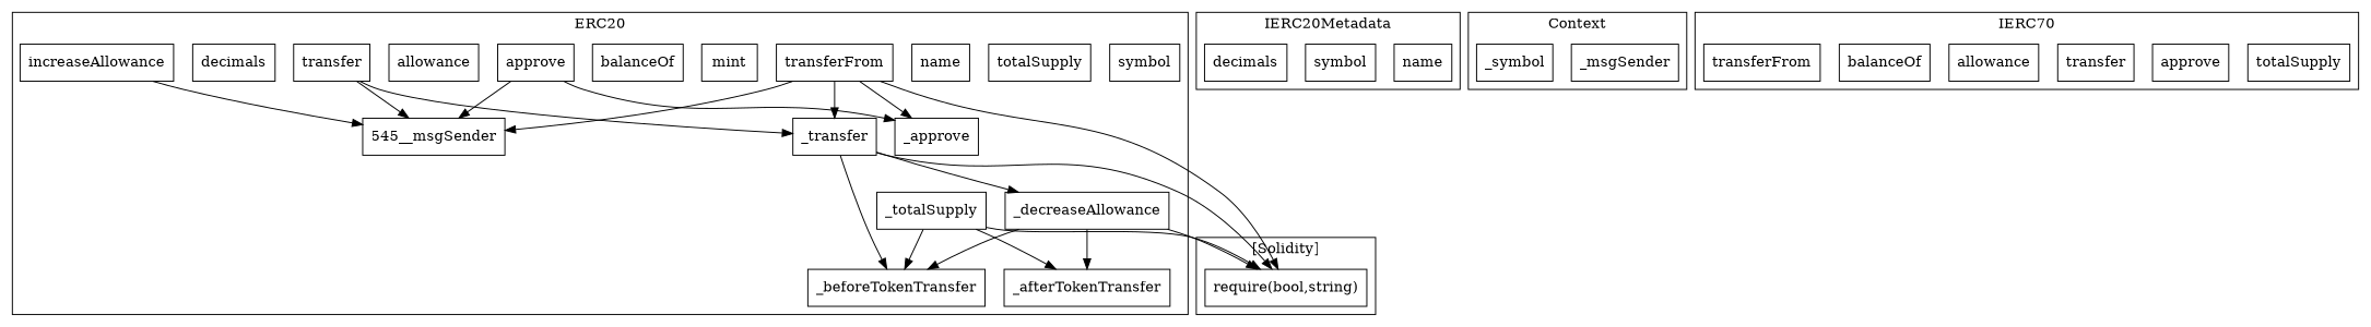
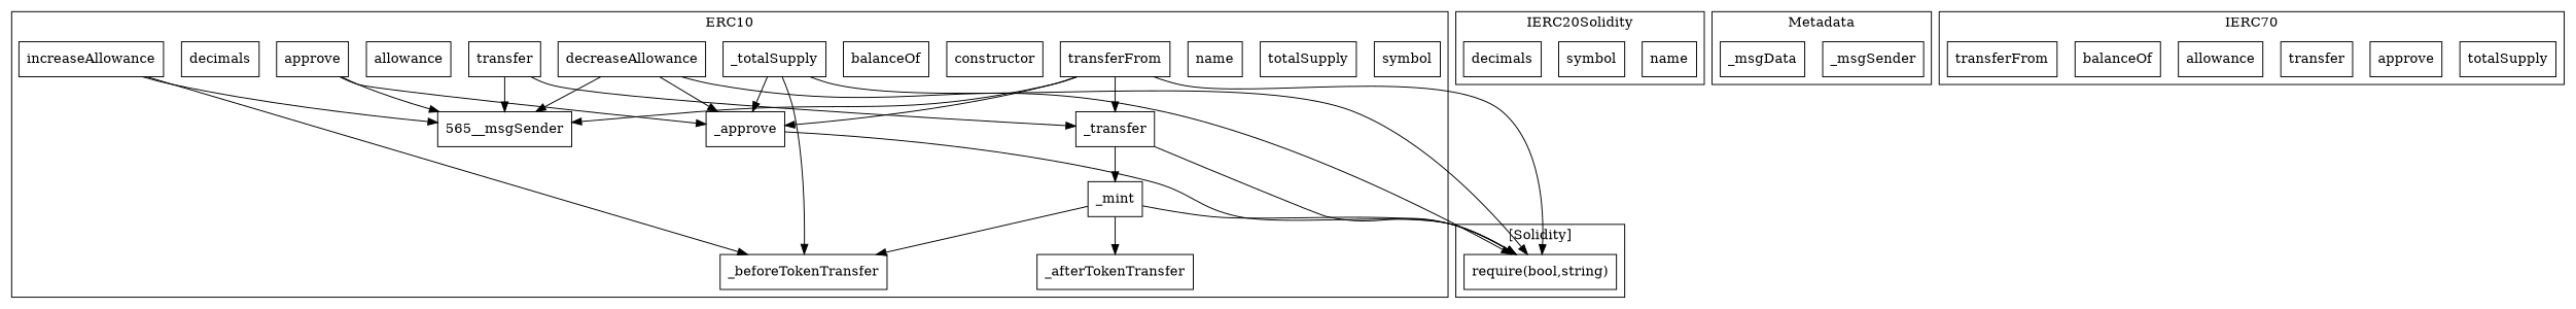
  strict digraph {
    rankdir=TB
    node [shape=box]
    n1 [label=_afterTokenTransfer]
    n2 [label=symbol]
    n3 [label=totalSupply]
    n4 [label=name]
    n5 [label=approve]
    n6 [label=_approve]
-   "545__msgSender"
-   n8 [label=mint]
+   "545__msgSender" [label="565__msgSender"]
+   n8 [label=constructor]
    n9 [label=balanceOf]
-   n11 [label=_decreaseAllowance]
+   n10 [label=decreaseAllowance]
+   n11 [label=_mint]
    n12 [label=_beforeTokenTransfer]
    n13 [label=_transfer]
    n14 [label=_totalSupply]
    n15 [label=transfer]
    n16 [label=allowance]
    n17 [label=transferFrom]
    n18 [label=decimals]
    n19 [label=increaseAllowance]
    n20 [label=name]
    n21 [label=symbol]
    n22 [label=decimals]
    n23 [label=_msgSender]
-   n24 [label=_symbol]
+   n24 [label=_msgData]
    n25 [label=totalSupply]
    n26 [label=approve]
    n27 [label=transfer]
    n28 [label=allowance]
    n29 [label=balanceOf]
    n30 [label=transferFrom]
    "require(bool,string)"
    subgraph cluster_1 {
-     label=ERC20
+     label=ERC10
      n1
      n2
      n3
      n4
      n5
      n6
      "545__msgSender"
      n8
      n9
+     n10
      n11
      n12
      n13
      n14
      n15
      n16
      n17
      n18
      n19
    }
    subgraph cluster_2 {
-     label=IERC20Metadata
+     label=IERC20Solidity
      n20
      n21
      n22
    }
    subgraph cluster_3 {
-     label=Context
+     label=Metadata
      n23
      n24
    }
    subgraph cluster_4 {
      label=IERC70
      n25
      n26
      n27
      n28
      n29
      n30
    }
    subgraph cluster_5 {
      label="[Solidity]"
      "require(bool,string)"
    }
    n5 -> n6
    n5 -> "545__msgSender"
+   n6 -> "require(bool,string)"
+   n10 -> n6
+   n10 -> "545__msgSender"
+   n10 -> "require(bool,string)"
    n11 -> n1
    n11 -> n12
    n11 -> "require(bool,string)"
    n13 -> n11
-   n13 -> n12
+   n19 -> n12
    n13 -> "require(bool,string)"
-   n14 -> n1
+   n14 -> n6
    n14 -> n12
    n14 -> "require(bool,string)"
    n15 -> "545__msgSender"
    n15 -> n13
    n17 -> n6
    n17 -> "545__msgSender"
    n17 -> n13
    n17 -> "require(bool,string)"
    n19 -> "545__msgSender"
  }
